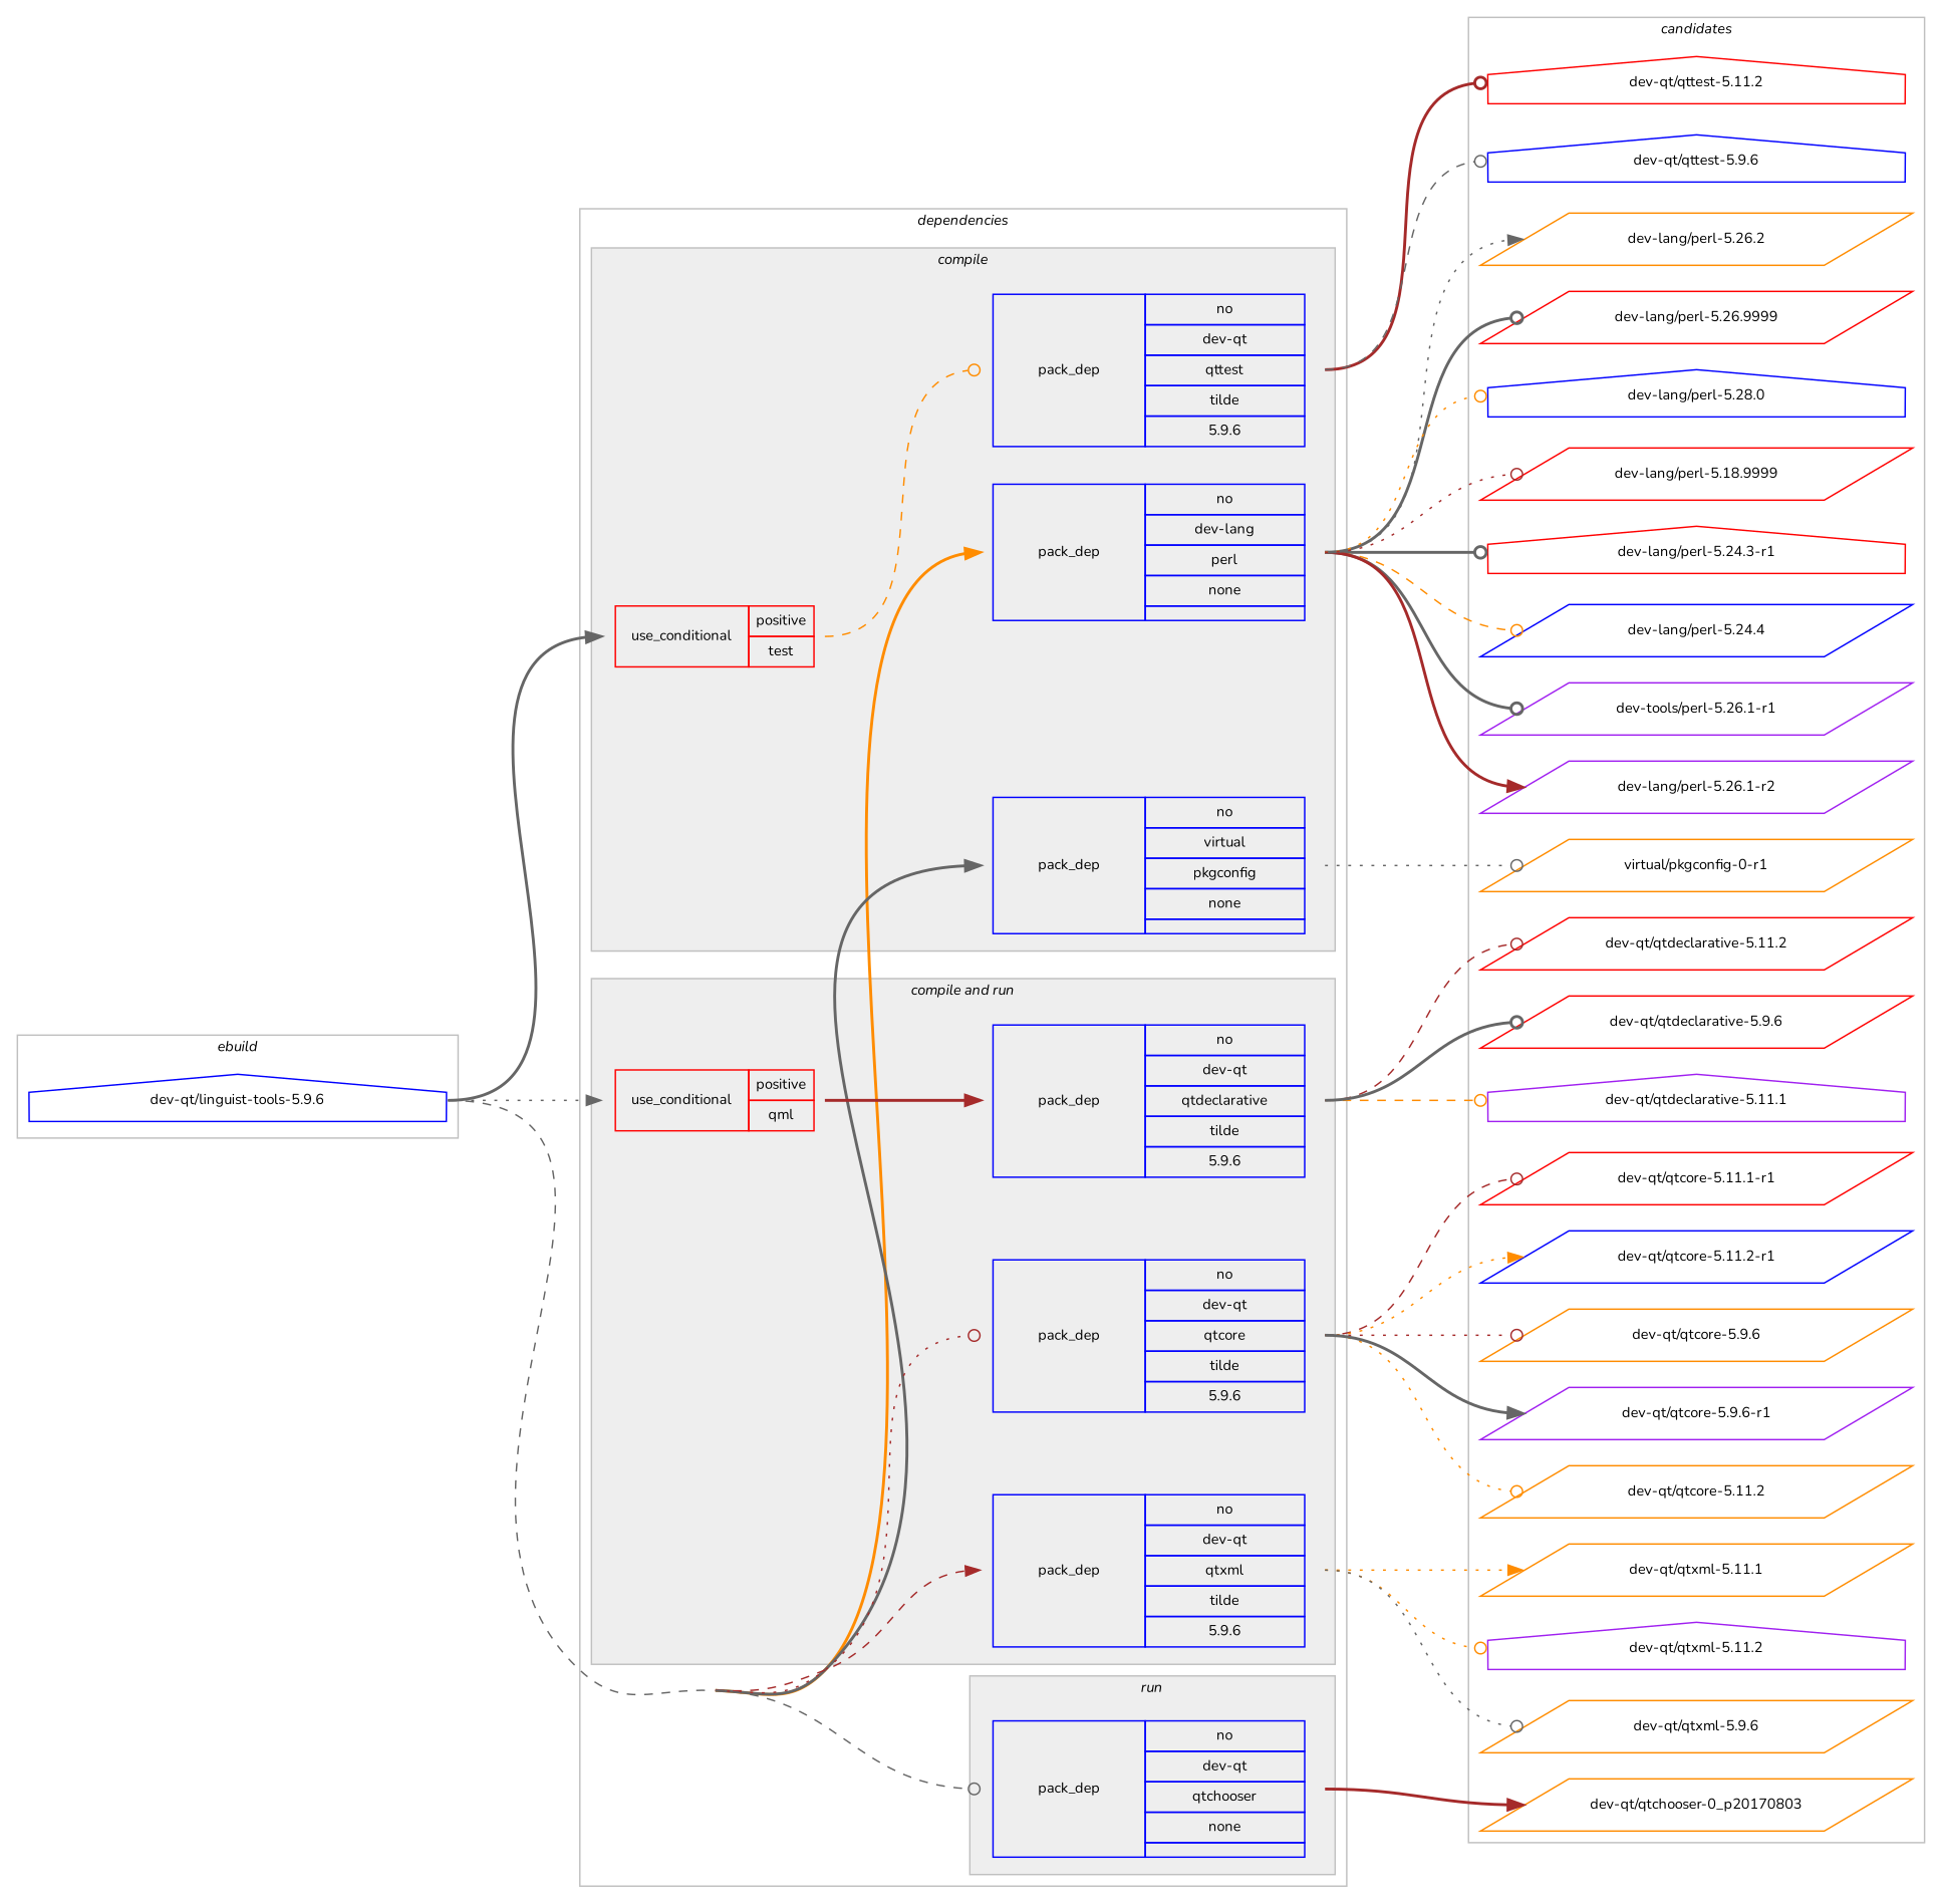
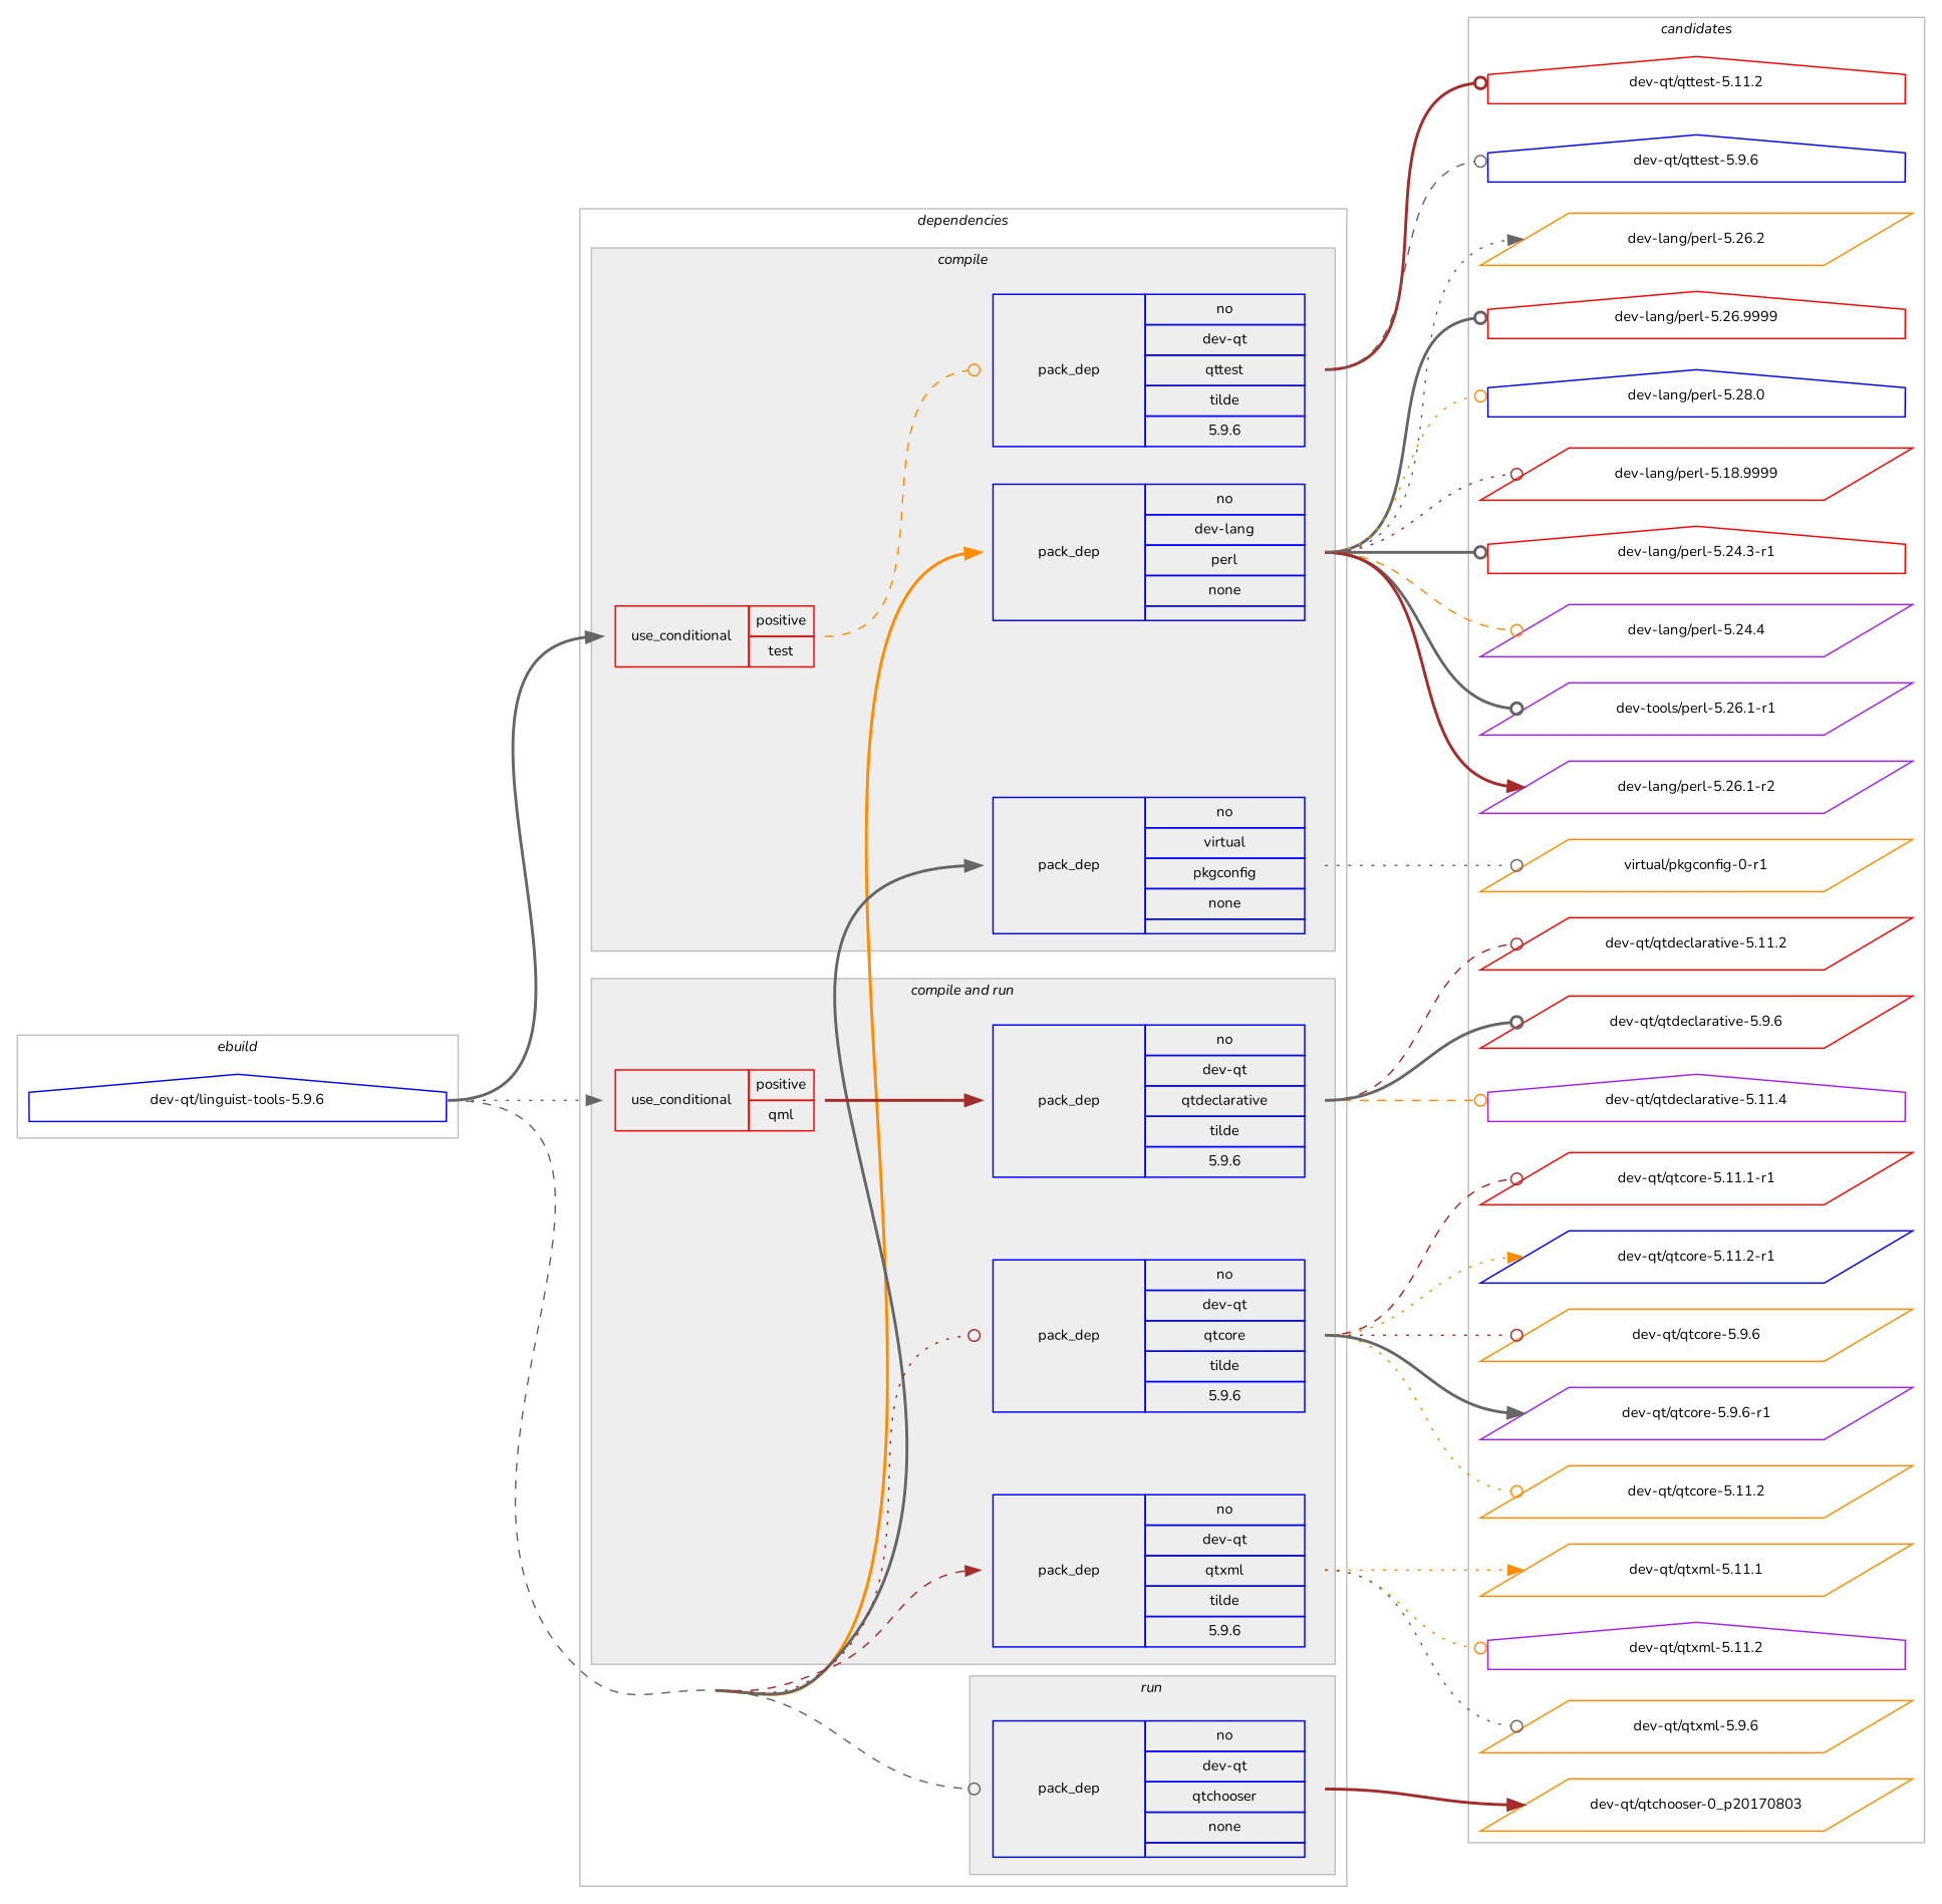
  digraph {
    compound=true
    concentrate=true
    fontname=Nunito
    fontsize=10
    newrank=true
    rankdir=LR
    ranksep=1.5
    node [color=blue fontname=Nunito fontsize=10 shape=parallelogram]
    edge [arrowhead=odot color=gray40 fontname=Nunito headport=w style=bold tailport=e weight=100]
    n1 [label="dev-qt/linguist-tools-5.9.6" shape=house width=4]
    n2 [label=<<TABLE BORDER="0" CELLBORDER="1" CELLSPACING="0" CELLPADDING="4" WIDTH="220"><TR><TD ROWSPAN="6" CELLPADDING="30">pack_dep</TD></TR><TR><TD WIDTH="110">no</TD></TR><TR><TD>dev-qt</TD></TR><TR><TD>qttest</TD></TR><TR><TD>tilde</TD></TR><TR><TD>5.9.6</TD></TR></TABLE>> shape=none]
    n3 [color=red label=<<TABLE BORDER="0" CELLBORDER="1" CELLSPACING="0" CELLPADDING="4"><TR><TD ROWSPAN="3" CELLPADDING="10">use_conditional</TD></TR><TR><TD>positive</TD></TR><TR><TD>test</TD></TR></TABLE>> shape=none]
    n4 [label=<<TABLE BORDER="0" CELLBORDER="1" CELLSPACING="0" CELLPADDING="4" WIDTH="220"><TR><TD ROWSPAN="6" CELLPADDING="30">pack_dep</TD></TR><TR><TD WIDTH="110">no</TD></TR><TR><TD>dev-lang</TD></TR><TR><TD>perl</TD></TR><TR><TD>none</TD></TR><TR><TD></TD></TR></TABLE>> shape=none]
    n5 [label=<<TABLE BORDER="0" CELLBORDER="1" CELLSPACING="0" CELLPADDING="4" WIDTH="220"><TR><TD ROWSPAN="6" CELLPADDING="30">pack_dep</TD></TR><TR><TD WIDTH="110">no</TD></TR><TR><TD>virtual</TD></TR><TR><TD>pkgconfig</TD></TR><TR><TD>none</TD></TR><TR><TD></TD></TR></TABLE>> shape=none]
    n6 [label=<<TABLE BORDER="0" CELLBORDER="1" CELLSPACING="0" CELLPADDING="4" WIDTH="220"><TR><TD ROWSPAN="6" CELLPADDING="30">pack_dep</TD></TR><TR><TD WIDTH="110">no</TD></TR><TR><TD>dev-qt</TD></TR><TR><TD>qtdeclarative</TD></TR><TR><TD>tilde</TD></TR><TR><TD>5.9.6</TD></TR></TABLE>> shape=none]
    n7 [color=red label=<<TABLE BORDER="0" CELLBORDER="1" CELLSPACING="0" CELLPADDING="4"><TR><TD ROWSPAN="3" CELLPADDING="10">use_conditional</TD></TR><TR><TD>positive</TD></TR><TR><TD>qml</TD></TR></TABLE>> shape=none]
    n8 [label=<<TABLE BORDER="0" CELLBORDER="1" CELLSPACING="0" CELLPADDING="4" WIDTH="220"><TR><TD ROWSPAN="6" CELLPADDING="30">pack_dep</TD></TR><TR><TD WIDTH="110">no</TD></TR><TR><TD>dev-qt</TD></TR><TR><TD>qtcore</TD></TR><TR><TD>tilde</TD></TR><TR><TD>5.9.6</TD></TR></TABLE>> shape=none]
    n9 [label=<<TABLE BORDER="0" CELLBORDER="1" CELLSPACING="0" CELLPADDING="4" WIDTH="220"><TR><TD ROWSPAN="6" CELLPADDING="30">pack_dep</TD></TR><TR><TD WIDTH="110">no</TD></TR><TR><TD>dev-qt</TD></TR><TR><TD>qtxml</TD></TR><TR><TD>tilde</TD></TR><TR><TD>5.9.6</TD></TR></TABLE>> shape=none]
    n10 [label=<<TABLE BORDER="0" CELLBORDER="1" CELLSPACING="0" CELLPADDING="4" WIDTH="220"><TR><TD ROWSPAN="6" CELLPADDING="30">pack_dep</TD></TR><TR><TD WIDTH="110">no</TD></TR><TR><TD>dev-qt</TD></TR><TR><TD>qtchooser</TD></TR><TR><TD>none</TD></TR><TR><TD></TD></TR></TABLE>> shape=none]
    n11 [color=red label="dev-qt/qttest-5.11.2" shape=house width=4]
    n12 [label="dev-qt/qttest-5.9.6" shape=house width=4]
    n13 [color=red label="dev-lang/perl-5.24.3-r1" shape=house width=4]
-   n14 [label="dev-lang/perl-5.24.4" width=4]
+   n14 [color=purple label="dev-lang/perl-5.24.4" width=4]
    n15 [color=purple label="dev-tools/perl-5.26.1-r1" width=4]
    n16 [color=purple label="dev-lang/perl-5.26.1-r2" width=4]
    n17 [color=darkorange label="dev-lang/perl-5.26.2" width=4]
-   n18 [color=red label="dev-lang/perl-5.26.9999" width=4]
+   n18 [color=red label="dev-lang/perl-5.26.9999" shape=house width=4]
    n19 [label="dev-lang/perl-5.28.0" shape=house width=4]
    n20 [color=red label="dev-lang/perl-5.18.9999" width=4]
    n21 [color=darkorange label="virtual/pkgconfig-0-r1" width=4]
-   n22 [color=purple label="dev-qt/qtdeclarative-5.11.1" shape=house width=4]
+   n22 [color=purple label="dev-qt/qtdeclarative-5.11.4" shape=house width=4]
    n23 [color=red label="dev-qt/qtdeclarative-5.11.2" width=4]
    n24 [color=red label="dev-qt/qtdeclarative-5.9.6" width=4]
    n25 [color=darkorange label="dev-qt/qtcore-5.11.2" width=4]
    n26 [color=red label="dev-qt/qtcore-5.11.1-r1" width=4]
    n27 [label="dev-qt/qtcore-5.11.2-r1" width=4]
    n28 [color=darkorange label="dev-qt/qtcore-5.9.6" width=4]
    n29 [color=purple label="dev-qt/qtcore-5.9.6-r1" width=4]
    n30 [color=darkorange label="dev-qt/qtxml-5.11.1" width=4]
    n31 [color=purple label="dev-qt/qtxml-5.11.2" shape=house width=4]
    n32 [color=darkorange label="dev-qt/qtxml-5.9.6" width=4]
    n33 [color=darkorange label="dev-qt/qtchooser-0_p20170803" width=4]
    subgraph cluster_1 {
      color=gray
      label=<<i>ebuild</i>>
      rank=same
      n1
    }
    subgraph cluster_2 {
      color=gray
      label=<<i>dependencies</i>>
      subgraph cluster_3 {
        color=gray
        fillcolor="#eeeeee"
        label=<<i>compile</i>>
        style=filled
        subgraph sub_4 {
          color=gray
          fillcolor="#eeeeee"
          label=<<i>compile</i>>
          style=filled
          n3
          subgraph sub_5 {
            color=gray
            fillcolor="#eeeeee"
            label=<<i>compile</i>>
            style=filled
            n2
          }
        }
        subgraph sub_6 {
          color=gray
          fillcolor="#eeeeee"
          label=<<i>compile</i>>
          style=filled
          n4
        }
        subgraph sub_7 {
          color=gray
          fillcolor="#eeeeee"
          label=<<i>compile</i>>
          style=filled
          n5
        }
      }
      subgraph cluster_8 {
        color=gray
        fillcolor="#eeeeee"
        label=<<i>compile and run</i>>
        style=filled
        subgraph sub_9 {
          color=gray
          fillcolor="#eeeeee"
          label=<<i>compile and run</i>>
          style=filled
          n7
          subgraph sub_10 {
            color=gray
            fillcolor="#eeeeee"
            label=<<i>compile and run</i>>
            style=filled
            n6
          }
        }
        subgraph sub_11 {
          color=gray
          fillcolor="#eeeeee"
          label=<<i>compile and run</i>>
          style=filled
          n8
        }
        subgraph sub_12 {
          color=gray
          fillcolor="#eeeeee"
          label=<<i>compile and run</i>>
          style=filled
          n9
        }
      }
      subgraph cluster_13 {
        color=gray
        fillcolor="#eeeeee"
        label=<<i>run</i>>
        style=filled
        subgraph sub_14 {
          color=gray
          fillcolor="#eeeeee"
          label=<<i>run</i>>
          style=filled
          n10
        }
      }
    }
    subgraph cluster_15 {
      color=gray
      label=<<i>candidates</i>>
      rank=same
      subgraph sub_16 {
        color=black
        label=<<i>candidates</i>>
        nodesep=1
        rank=same
        n11
        n12
      }
      subgraph sub_17 {
        color=black
        label=<<i>candidates</i>>
        nodesep=1
        rank=same
        n13
        n14
        n15
        n16
        n17
        n18
        n19
        n20
      }
      subgraph sub_18 {
        color=black
        label=<<i>candidates</i>>
        nodesep=1
        rank=same
        n21
      }
      subgraph sub_19 {
        color=black
        label=<<i>candidates</i>>
        nodesep=1
        rank=same
        n22
        n23
        n24
      }
      subgraph sub_20 {
        color=black
        label=<<i>candidates</i>>
        nodesep=1
        rank=same
        n25
        n26
        n27
        n28
        n29
      }
      subgraph sub_21 {
        color=black
        label=<<i>candidates</i>>
        nodesep=1
        rank=same
        n30
        n31
        n32
      }
      subgraph sub_22 {
        color=black
        label=<<i>candidates</i>>
        nodesep=1
        rank=same
        n33
      }
    }
    n1 -> n3 [arrowhead=normal weight=20]
    n1 -> n4 [arrowhead=normal color=darkorange weight=20]
    n1 -> n5 [arrowhead=normal weight=20]
    n1 -> n7 [arrowhead=normal style=dotted weight=20]
    n1 -> n8 [color=brown style=dotted weight=20]
    n1 -> n9 [arrowhead=normal color=brown style=dashed weight=20]
    n1 -> n10 [style=dashed weight=20]
    n2 -> n11 [color=brown]
    n2 -> n12 [style=dashed]
    n3 -> n2 [color=darkorange style=dashed weight=20]
    n4 -> n13
    n4 -> n14 [color=darkorange style=dashed]
    n4 -> n15
    n4 -> n16 [arrowhead=normal color=brown]
    n4 -> n17 [arrowhead=normal style=dotted]
    n4 -> n18
    n4 -> n19 [color=darkorange style=dotted]
    n4 -> n20 [color=brown style=dotted]
    n5 -> n21 [style=dotted]
    n6 -> n22 [color=darkorange style=dashed]
    n6 -> n23 [color=brown style=dashed]
    n6 -> n24
    n7 -> n6 [arrowhead=normal color=brown weight=20]
    n8 -> n25 [color=darkorange style=dotted]
    n8 -> n26 [color=brown style=dashed]
    n8 -> n27 [arrowhead=normal color=darkorange style=dotted]
    n8 -> n28 [color=brown style=dotted]
    n8 -> n29 [arrowhead=normal]
    n9 -> n30 [arrowhead=normal color=darkorange style=dotted]
    n9 -> n31 [color=darkorange style=dotted]
    n9 -> n32 [style=dotted]
    n10 -> n33 [arrowhead=normal color=brown]
  }
